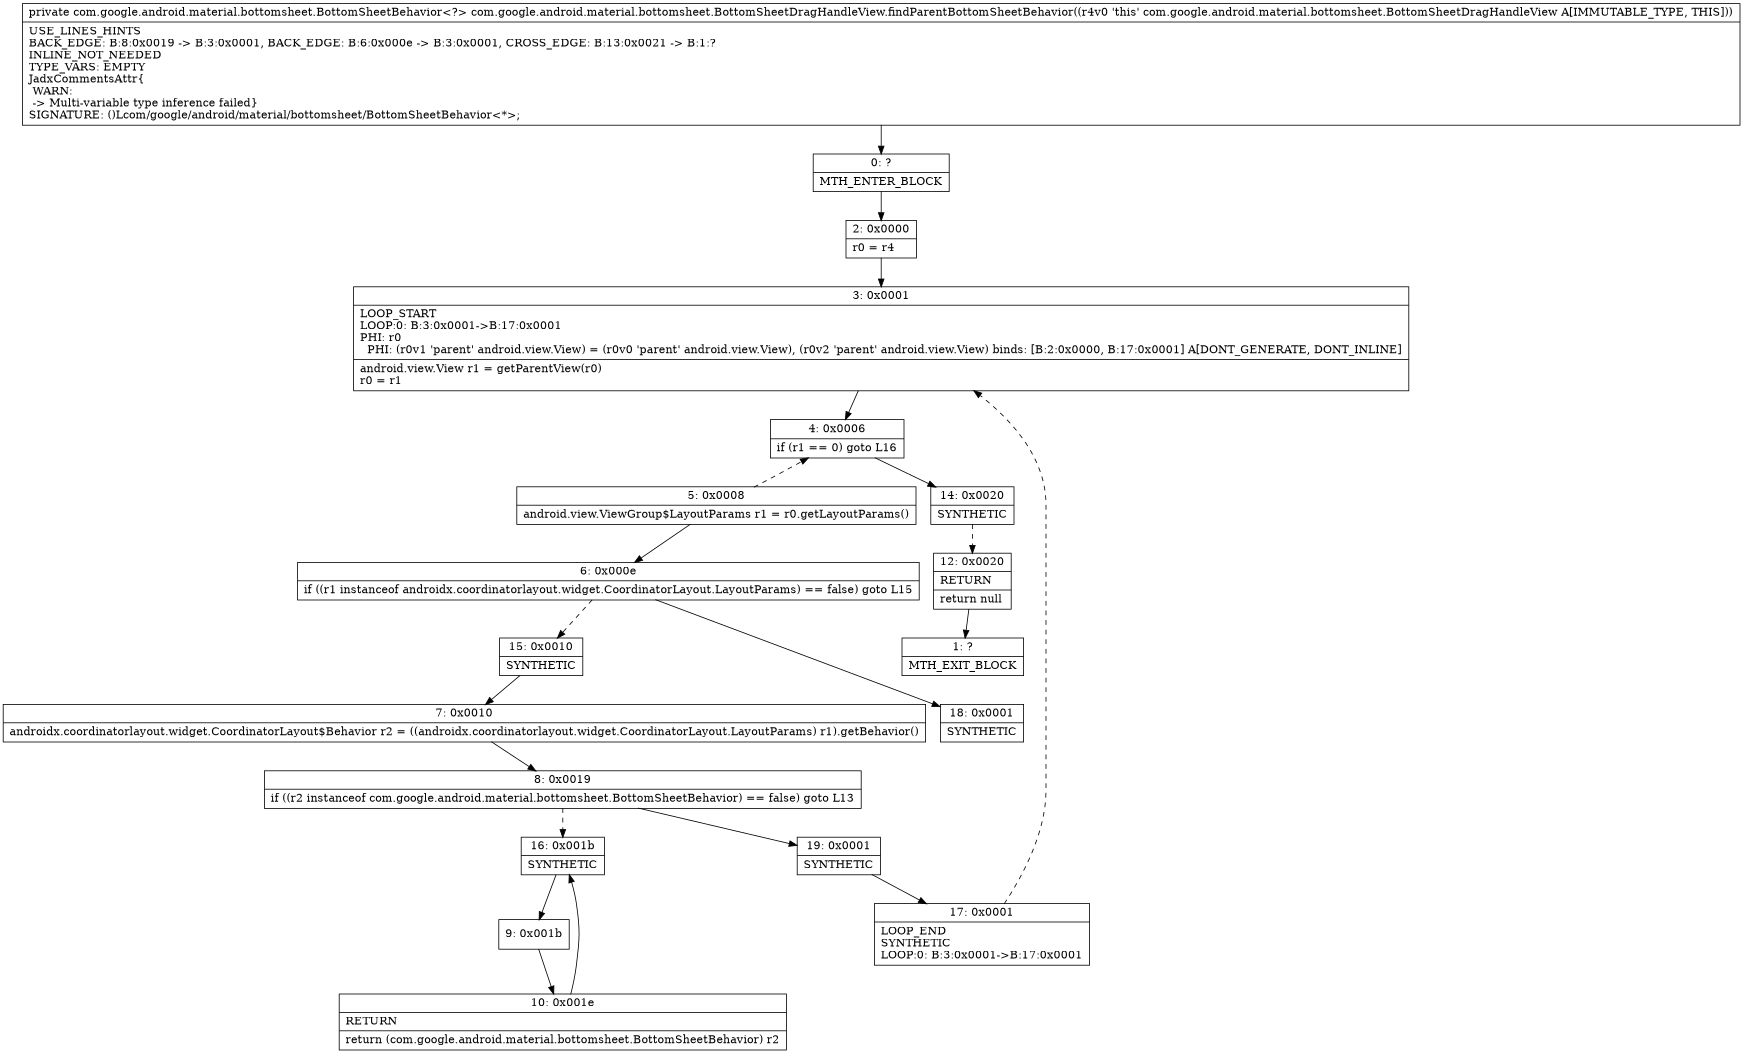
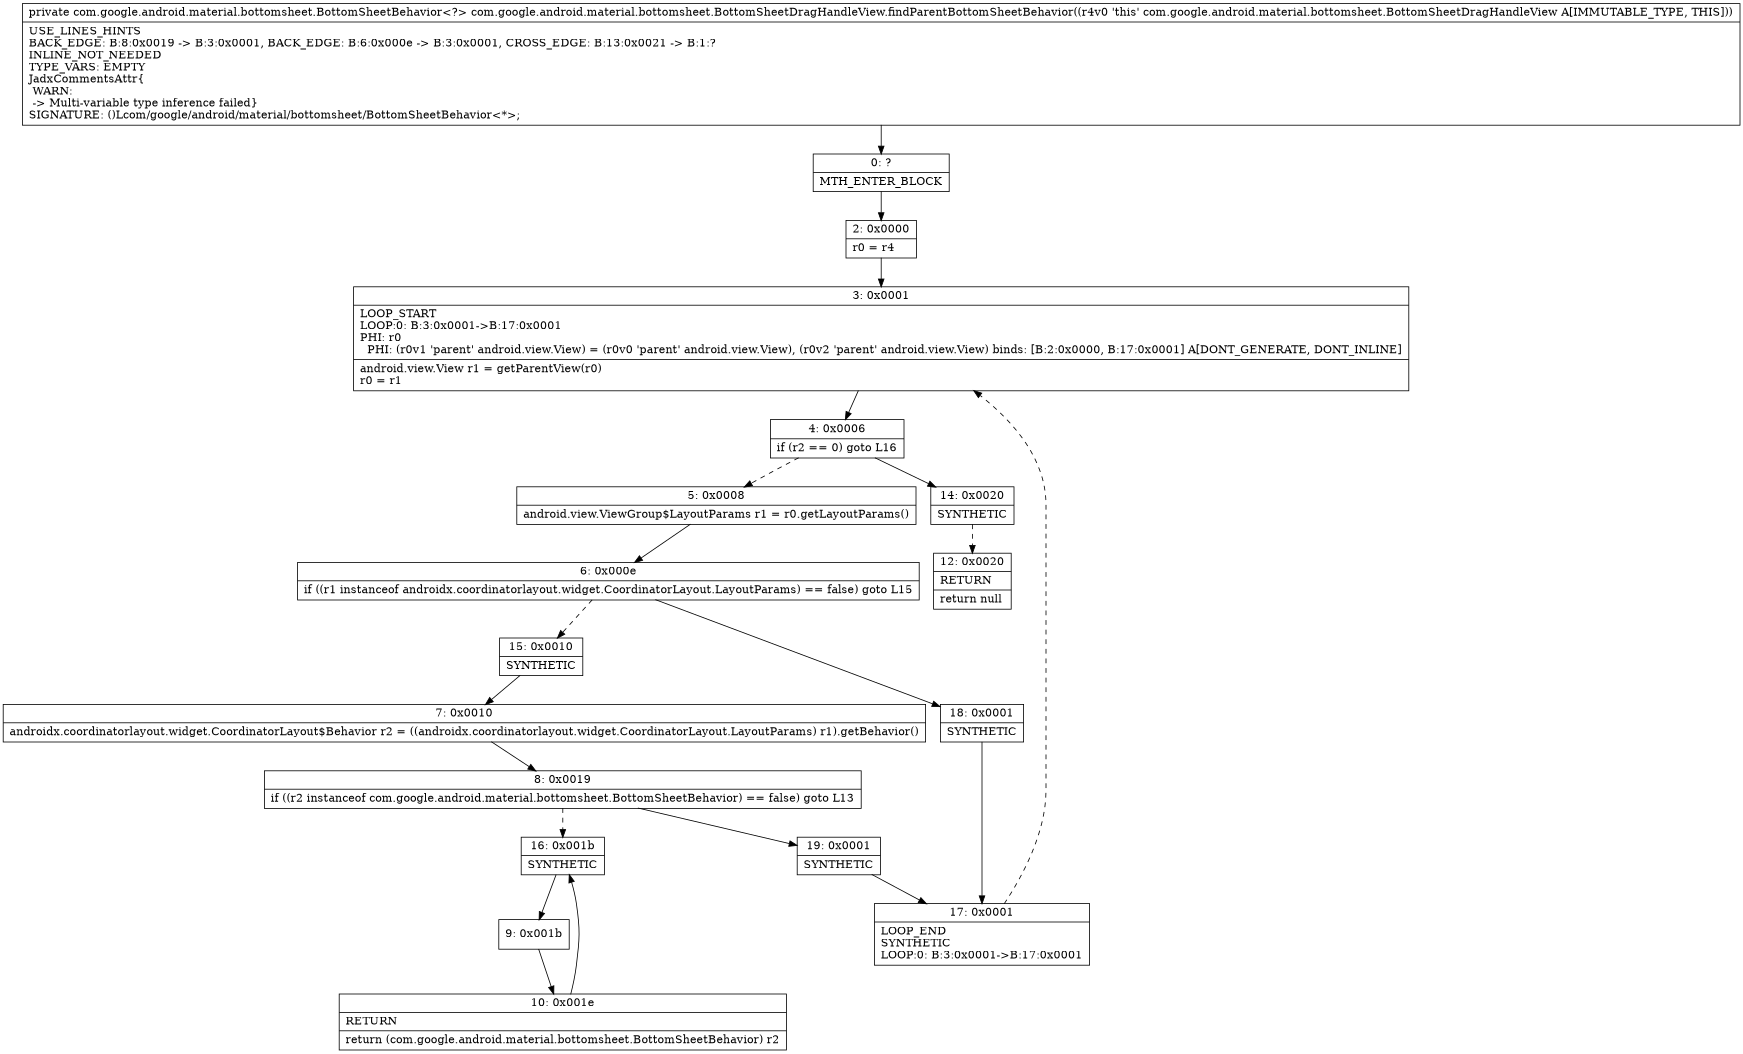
  digraph {
    node [shape=record]
    n1 [label="{0\:\ ?|MTH_ENTER_BLOCK\l}"]
    n2 [label="{2\:\ 0x0000|r0 = r4\l}"]
    n3 [label="{3\:\ 0x0001|LOOP_START\lLOOP:0: B:3:0x0001\-\>B:17:0x0001\lPHI: r0 \l  PHI: (r0v1 'parent' android.view.View) = (r0v0 'parent' android.view.View), (r0v2 'parent' android.view.View) binds: [B:2:0x0000, B:17:0x0001] A[DONT_GENERATE, DONT_INLINE]\l|android.view.View r1 = getParentView(r0)\lr0 = r1\l}"]
-   n4 [label="{4\:\ 0x0006|if (r1 == 0) goto L16\l}"]
+   n4 [label="{4\:\ 0x0006|if (r2 == 0) goto L16\l}"]
    n5 [label="{5\:\ 0x0008|android.view.ViewGroup$LayoutParams r1 = r0.getLayoutParams()\l}"]
    n6 [label="{14\:\ 0x0020|SYNTHETIC\l}"]
    n7 [label="{6\:\ 0x000e|if ((r1 instanceof androidx.coordinatorlayout.widget.CoordinatorLayout.LayoutParams) == false) goto L15\l}"]
    n8 [label="{12\:\ 0x0020|RETURN\l|return null\l}"]
    n9 [label="{15\:\ 0x0010|SYNTHETIC\l}"]
    n10 [label="{18\:\ 0x0001|SYNTHETIC\l}"]
    n11 [label="{7\:\ 0x0010|androidx.coordinatorlayout.widget.CoordinatorLayout$Behavior r2 = ((androidx.coordinatorlayout.widget.CoordinatorLayout.LayoutParams) r1).getBehavior()\l}"]
    n12 [label="{17\:\ 0x0001|LOOP_END\lSYNTHETIC\lLOOP:0: B:3:0x0001\-\>B:17:0x0001\l}"]
    n13 [label="{8\:\ 0x0019|if ((r2 instanceof com.google.android.material.bottomsheet.BottomSheetBehavior) == false) goto L13\l}"]
    n14 [label="{16\:\ 0x001b|SYNTHETIC\l}"]
    n15 [label="{19\:\ 0x0001|SYNTHETIC\l}"]
    n16 [label="{9\:\ 0x001b}"]
    n17 [label="{10\:\ 0x001e|RETURN\l|return (com.google.android.material.bottomsheet.BottomSheetBehavior) r2\l}"]
-   n18 [label="{1\:\ ?|MTH_EXIT_BLOCK\l}"]
    n19 [label="{private com.google.android.material.bottomsheet.BottomSheetBehavior\<?\> com.google.android.material.bottomsheet.BottomSheetDragHandleView.findParentBottomSheetBehavior((r4v0 'this' com.google.android.material.bottomsheet.BottomSheetDragHandleView A[IMMUTABLE_TYPE, THIS]))  | USE_LINES_HINTS\lBACK_EDGE: B:8:0x0019 \-\> B:3:0x0001, BACK_EDGE: B:6:0x000e \-\> B:3:0x0001, CROSS_EDGE: B:13:0x0021 \-\> B:1:?\lINLINE_NOT_NEEDED\lTYPE_VARS: EMPTY\lJadxCommentsAttr\{\l WARN: \l \-\> Multi\-variable type inference failed\}\lSIGNATURE: ()Lcom\/google\/android\/material\/bottomsheet\/BottomSheetBehavior\<*\>;\l}"]
    n1 -> n2
    n2 -> n3
    n3 -> n4
-   n5 -> n4 [style=dashed]
+   n4 -> n5 [style=dashed]
    n4 -> n6
    n5 -> n7
    n6 -> n8 [style=dashed]
    n7 -> n9 [style=dashed]
    n7 -> n10
-   n8 -> n18
    n9 -> n11
+   n10 -> n12
    n11 -> n13
    n12 -> n3 [style=dashed]
    n13 -> n14 [style=dashed]
    n13 -> n15
    n14 -> n16
    n15 -> n12
    n16 -> n17
    n17 -> n14
    n19 -> n1
  }
